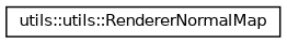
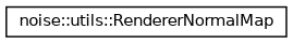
  digraph {
    rankdir=LR
-   n1 [color=black fillcolor=white fontname=Helvetica fontsize=10 height=0.2 label="utils::utils::RendererNormalMap" shape=record style=filled width=0.4]
+   n1 [color=black fillcolor=white fontname=Helvetica fontsize=10 height=0.2 label="noise::utils::RendererNormalMap" shape=record style=filled width=0.4]
  }
